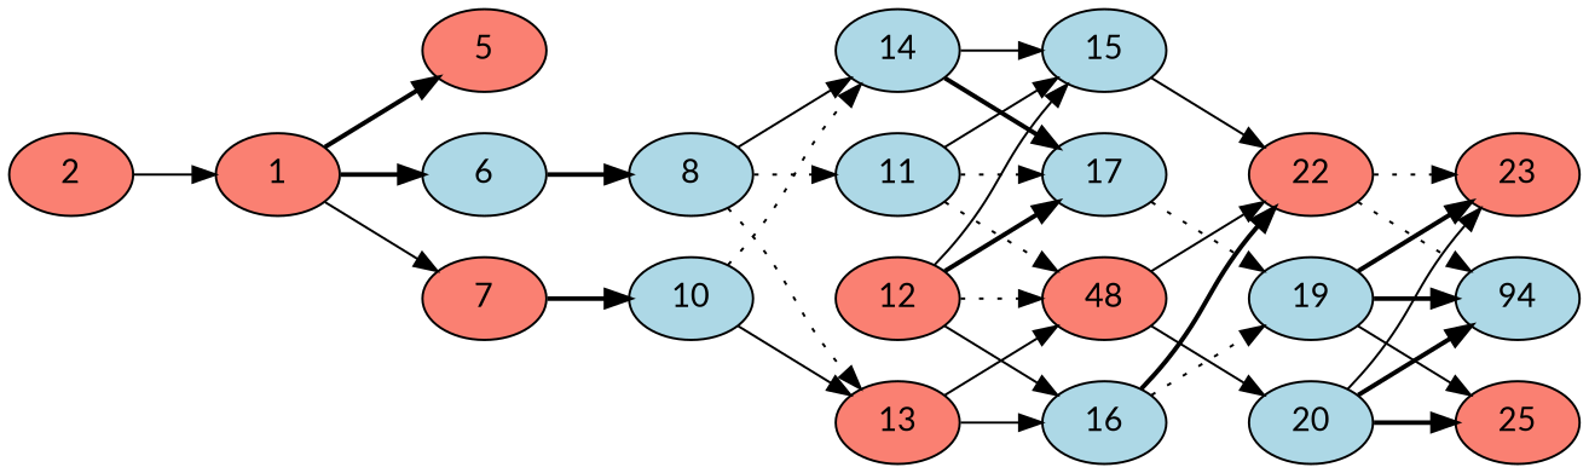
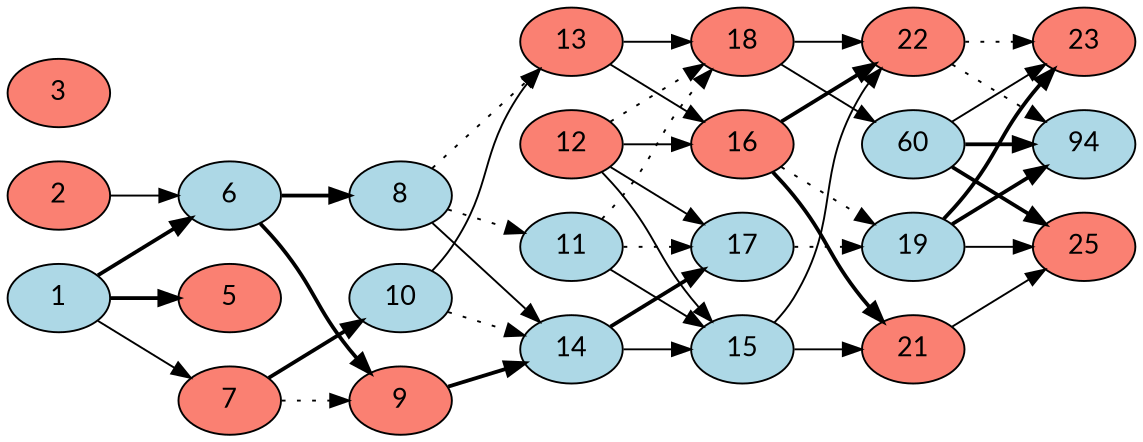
  digraph {
    fontname=Lato
    rankdir=LR
    node [alpha=0.03 fillcolor=salmon fontname=Lato style=filled]
    edge [fontname=Lato style=solid]
-   1 [alpha=0.16 expect_size=22372352]
+   1 [alpha=0.16 expect_size=22372352 fillcolor=lightblue]
    5 [alpha=0.11 expect_size=43929600]
    6 [alpha=0.00 expect_size=37552128 fillcolor=lightblue]
    7 [alpha=0.19 expect_size=43687936]
    8 [expect_size=24329216 fillcolor=lightblue]
+   9 [expect_size=36574208]
    10 [alpha=0.02 expect_size=19478528 fillcolor=lightblue]
    13 [alpha=0.12 expect_size=47461376]
    14 [alpha=0.08 expect_size=38549504 fillcolor=lightblue]
    11 [alpha=0.05 expect_size=5338112 fillcolor=lightblue]
    2 [alpha=0.02 expect_size=50604032]
-   18 [alpha=0.11 expect_size=18422784 label=48]
-   16 [alpha=0.13 expect_size=19564544 fillcolor=lightblue]
+   3 [alpha=0.16 expect_size=31047680]
+   18 [alpha=0.11 expect_size=18422784]
+   16 [alpha=0.13 expect_size=19564544]
    15 [alpha=0.10 expect_size=41345024 fillcolor=lightblue]
    17 [alpha=0.14 expect_size=20659200 fillcolor=lightblue]
    12 [alpha=0.18 expect_size=42276864]
+   21 [alpha=0.12 expect_size=38351872]
    22 [alpha=0.10 expect_size=51247104]
    19 [expect_size=25953280 fillcolor=lightblue]
-   20 [alpha=0.14 expect_size=33998848 fillcolor=lightblue]
+   20 [alpha=0.14 expect_size=33998848 fillcolor=lightblue label=60]
    25 [alpha=0.02 expect_size=45373440]
    23 [alpha=0.19 expect_size=45523968]
    n24 [alpha=0.12 expect_size=25784320 fillcolor=lightblue label=94]
    1 -> 5 [style=bold]
    1 -> 6 [style=bold]
    1 -> 7
    6 -> 8 [style=bold]
+   6 -> 9 [style=bold]
+   7 -> 9 [style=dotted]
    7 -> 10 [style=bold]
    8 -> 13 [style=dotted]
    8 -> 14
    8 -> 11 [style=dotted]
+   9 -> 14 [style=bold]
    10 -> 13
    10 -> 14 [style=dotted]
    13 -> 18
    13 -> 16
    14 -> 15
    14 -> 17 [style=bold]
    11 -> 18 [style=dotted]
    11 -> 15
    11 -> 17 [style=dotted]
-   2 -> 1
+   2 -> 6
    18 -> 22
    18 -> 20
+   16 -> 21 [style=bold]
    16 -> 22 [style=bold]
    16 -> 19 [style=dotted]
+   15 -> 21
    15 -> 22
    17 -> 19 [style=dotted]
    12 -> 18 [style=dotted]
    12 -> 16
    12 -> 15
-   12 -> 17 [style=bold]
+   12 -> 17
+   21 -> 25
    22 -> 23 [style=dotted]
    22 -> n24 [style=dotted]
    19 -> 25
    19 -> 23 [style=bold]
    19 -> n24 [style=bold]
    20 -> 25 [style=bold]
    20 -> 23
    20 -> n24 [style=bold]
  }
